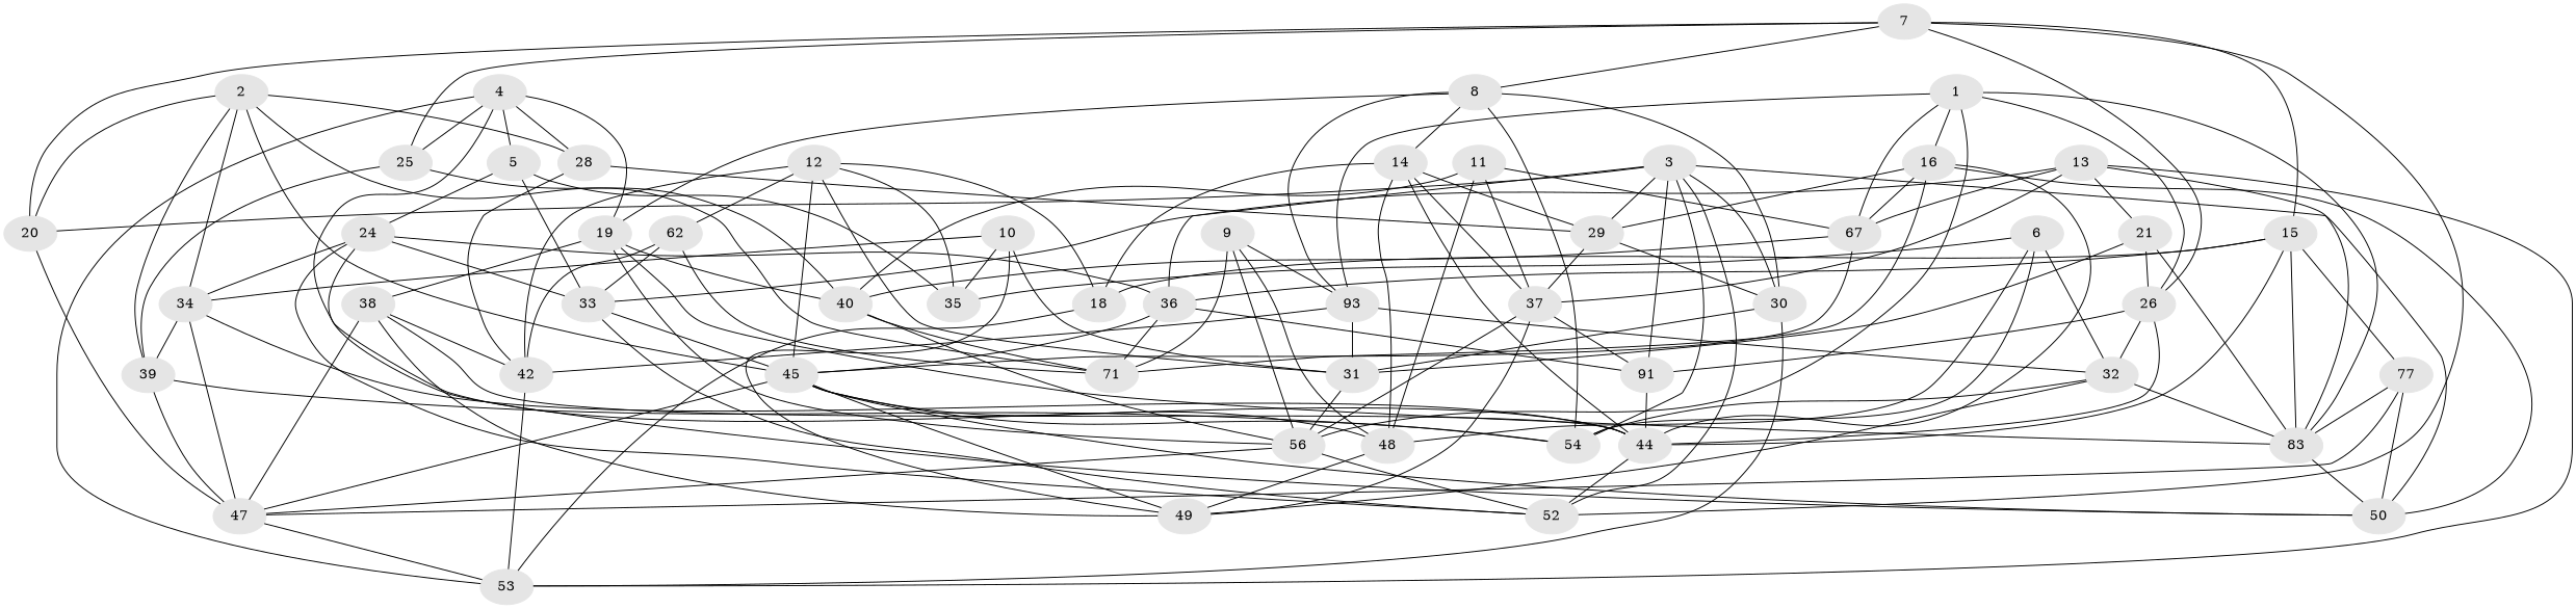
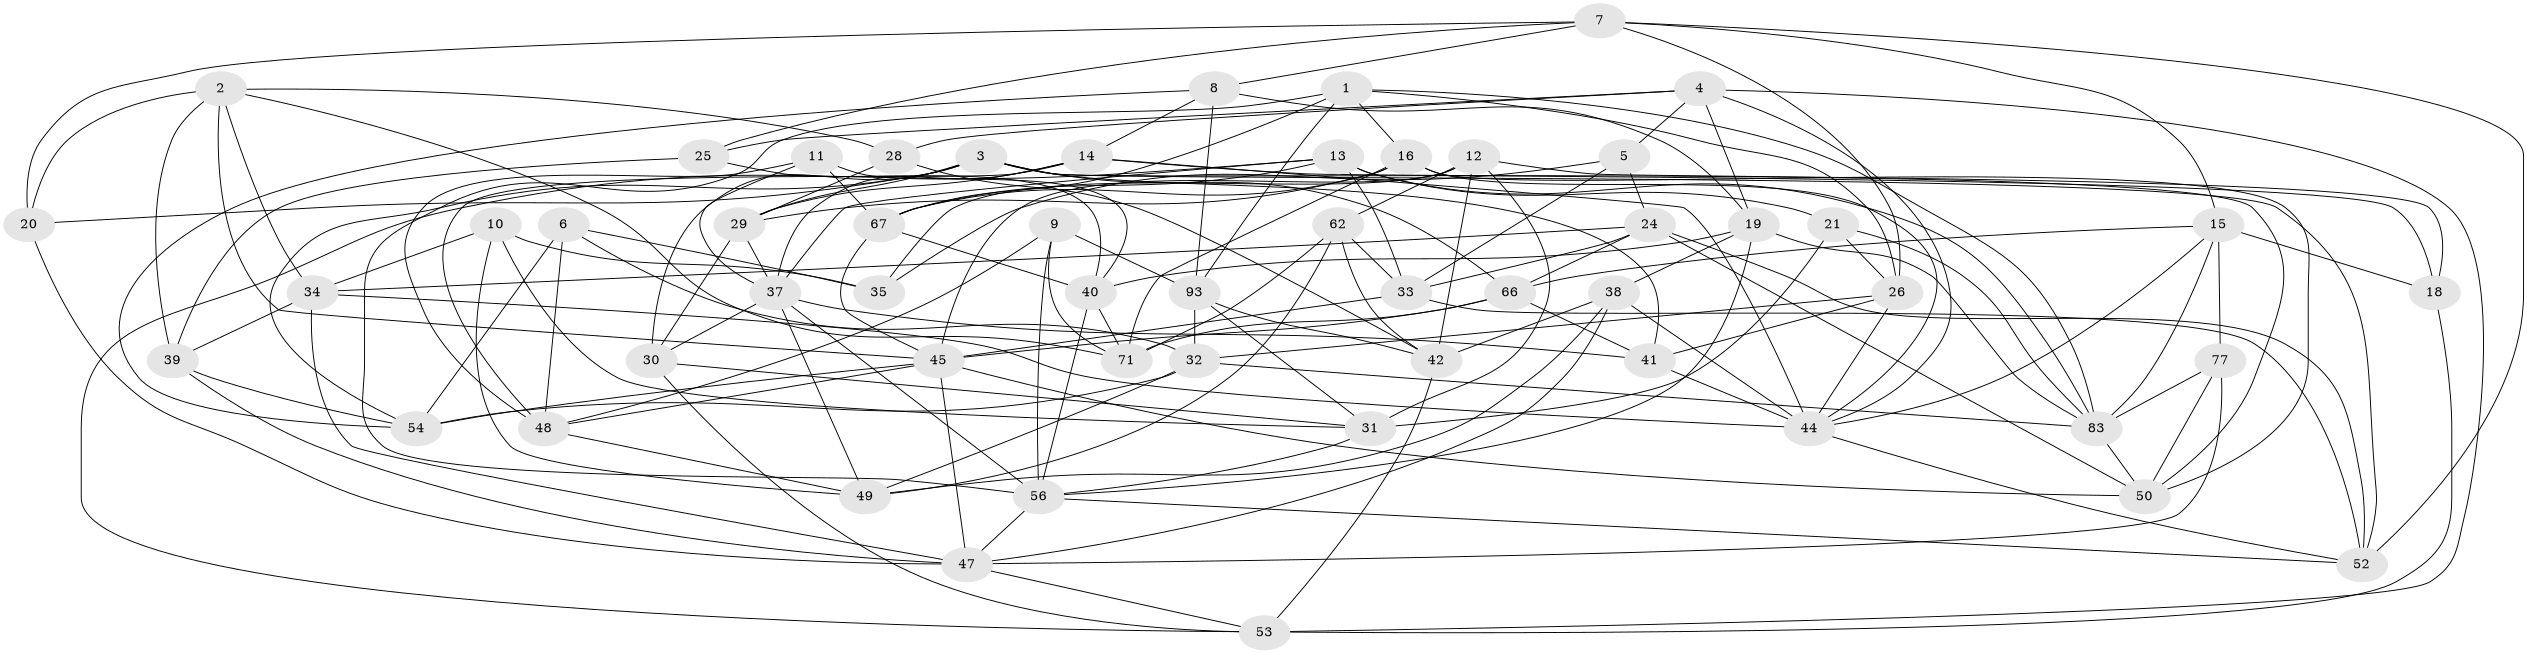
  graph {
    node [color=gray90 style=filled]
    edge [weight=1.0]
    1
    16
    n3 [label=93]
    26
    n5 [label=67]
    n6 [label=83]
    n7 [label=56]
    n8 [label=71]
    29
    50
    44
    32
    31
    42
-   41 [label=91]
+   41
    45
    40
    52
    47
    2
    20
    28
    34
    39
    54
    48
    49
    3
    30
-   36
+   36 [label=66]
    37
    53
    4
    5
    19
    25
    24
    33
    35
    38
    6
    7
    8
    15
    14
    18
    n47 [label=77]
    9
    10
    11
    12
    n52 [label=62]
    13
    21
    1 -- 16
    1 -- n3
    1 -- 26
    1 -- n5
    1 -- n6
    1 -- n7
    16 -- n5
    16 -- n8
    16 -- 29
    16 -- 50
    16 -- 44
    n3 -- 32
    n3 -- 31
    n3 -- 42
    26 -- 44
    26 -- 32
    26 -- 41
    n5 -- 45
    n5 -- 40
    n6 -- 50
    n7 -- 52
    n7 -- 47
    29 -- 30
    29 -- 37
    44 -- 52
    32 -- n6
    32 -- 54
    32 -- 49
    31 -- n7
    42 -- 53
    41 -- 44 [weight=2.0]
    45 -- 50
    45 -- 47
    45 -- 54
    45 -- 48
-   45 -- 49
+   n52 -- 49
    40 -- n7
    40 -- n8
    47 -- 53
    2 -- n8
    2 -- 45
    2 -- 20
    2 -- 28
    2 -- 34
    2 -- 39
    20 -- 47
    28 -- 29
    28 -- 42
    34 -- 44
    34 -- 47
    34 -- 39
    39 -- 47 [weight=2.0]
    39 -- 54
    48 -- 49
    3 -- 29
    3 -- 50
    3 -- 41
    3 -- 52
    3 -- 20
    3 -- 54
    3 -- 30
    3 -- 36
    30 -- 31
    30 -- 53
    36 -- n8
    36 -- 41
    36 -- 45
    37 -- n7
    37 -- 41
    37 -- 49
    4 -- 44
    4 -- 28
    4 -- 53
    4 -- 5
    4 -- 19
    4 -- 25
    5 -- 24
    5 -- 33
    5 -- 35
    19 -- n6
    19 -- n7
    19 -- 40
    19 -- 38
    25 -- 40
    25 -- 39
    24 -- 50
    24 -- 52
    24 -- 34
    24 -- 36
    24 -- 33
    33 -- 45
    33 -- 52
    38 -- 44
    38 -- 42
    38 -- 47 [weight=2.0]
    38 -- 49
    6 -- 32
    6 -- 54
    6 -- 48
    6 -- 35
    7 -- 26
    7 -- 52
    7 -- 20
    7 -- 25
    7 -- 8
    7 -- 15
    8 -- n3
    8 -- 54
-   8 -- 30
+   37 -- 30
    8 -- 19
    8 -- 14
    15 -- n6
    15 -- 44
    15 -- 36
    15 -- 18
    15 -- n47
    14 -- 29
    14 -- 44
    14 -- 48
    14 -- 37
    14 -- 18
    18 -- 53
    n47 -- n6
    n47 -- 50
    n47 -- 47
    9 -- n3
    9 -- n7
    9 -- n8
    9 -- 48
    10 -- 31
    10 -- 34
    10 -- 49
    10 -- 35 [weight=3.0]
    11 -- n5
    11 -- 40
    11 -- 48
    11 -- 37
    12 -- 31
    12 -- 42
    12 -- 45
    12 -- 35
    12 -- 18
    12 -- n52
    n52 -- n8
    n52 -- 42
    n52 -- 33
    13 -- n5
    13 -- n6
    13 -- 37
    13 -- 53
    13 -- 33
    13 -- 21
    21 -- 26
    21 -- n6
    21 -- 31
  }
